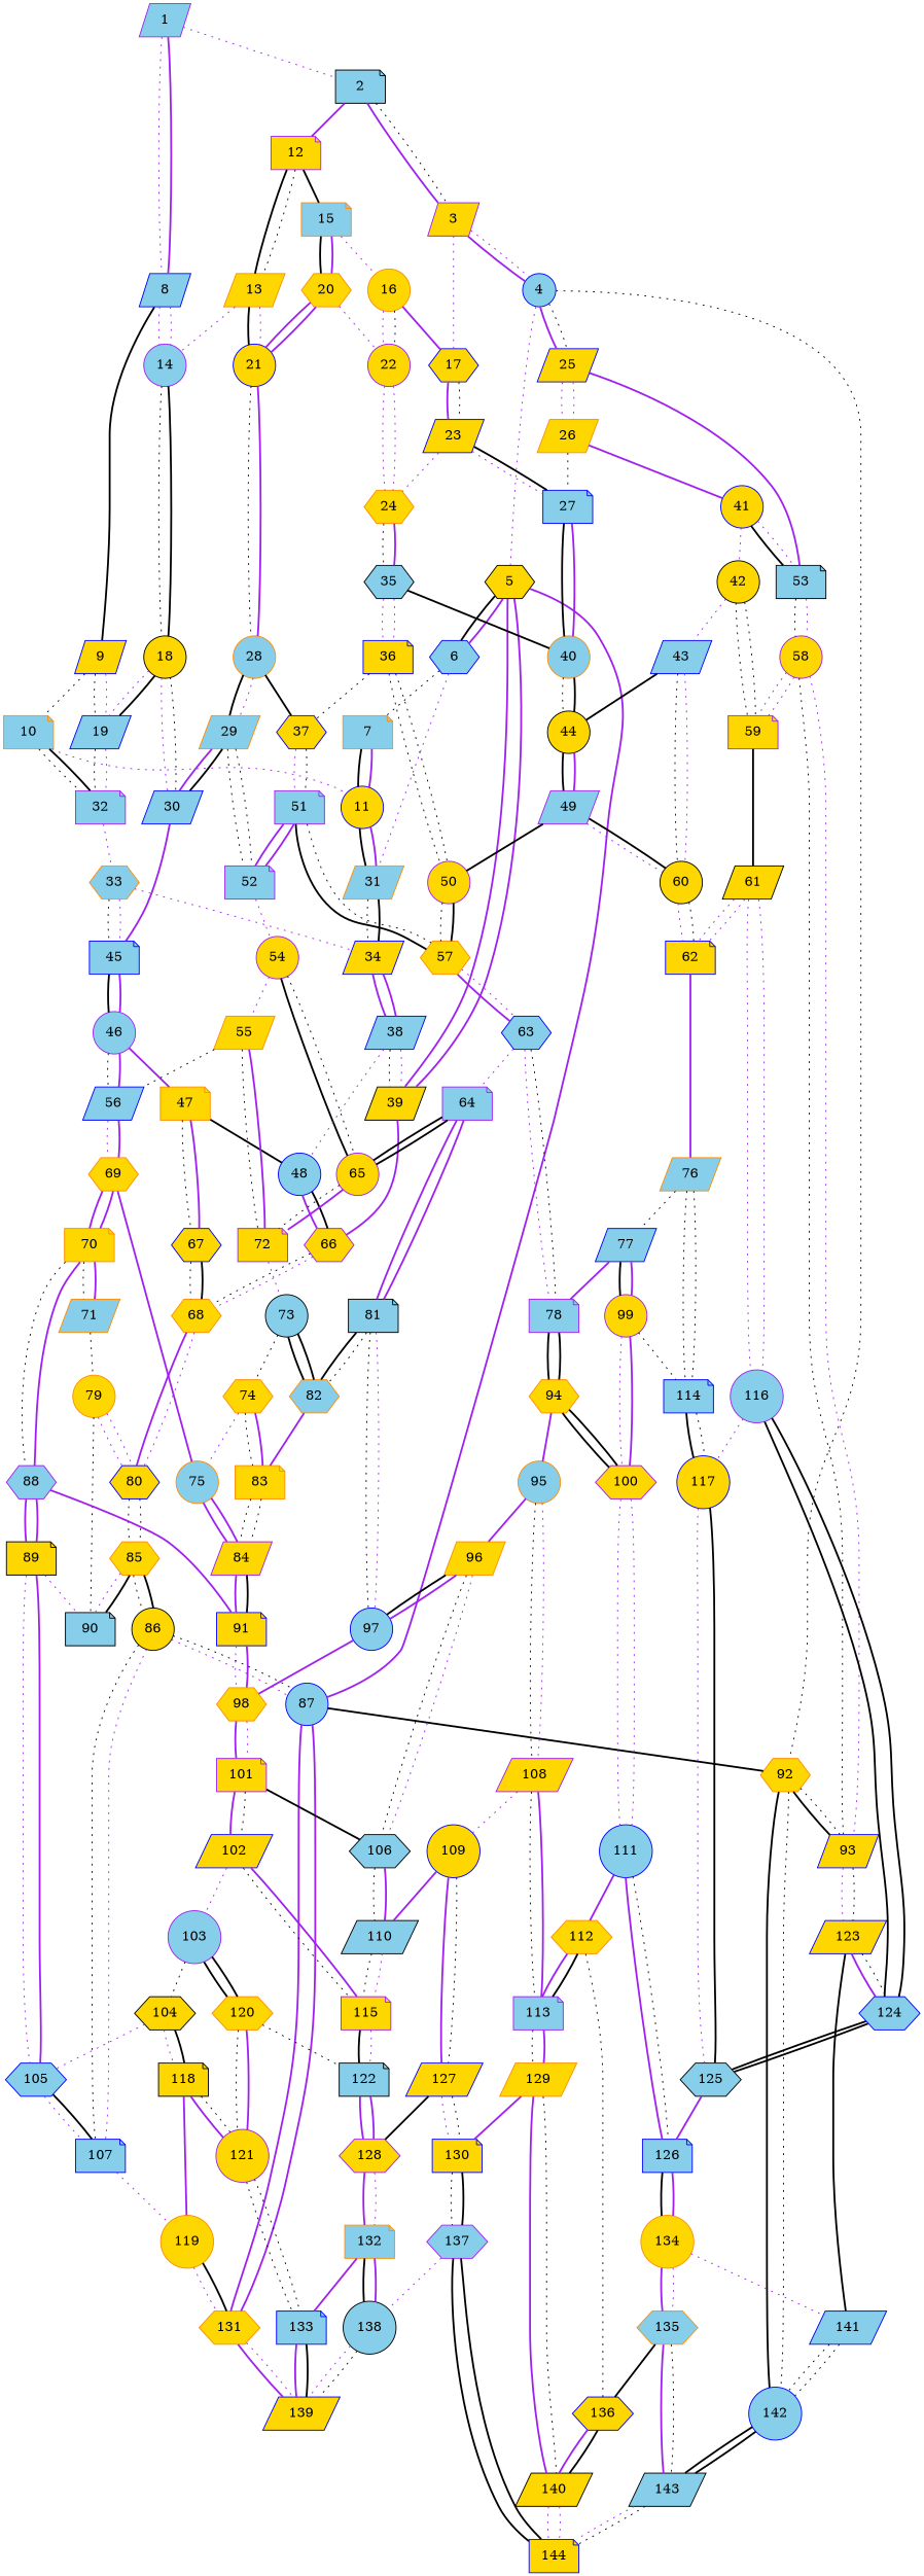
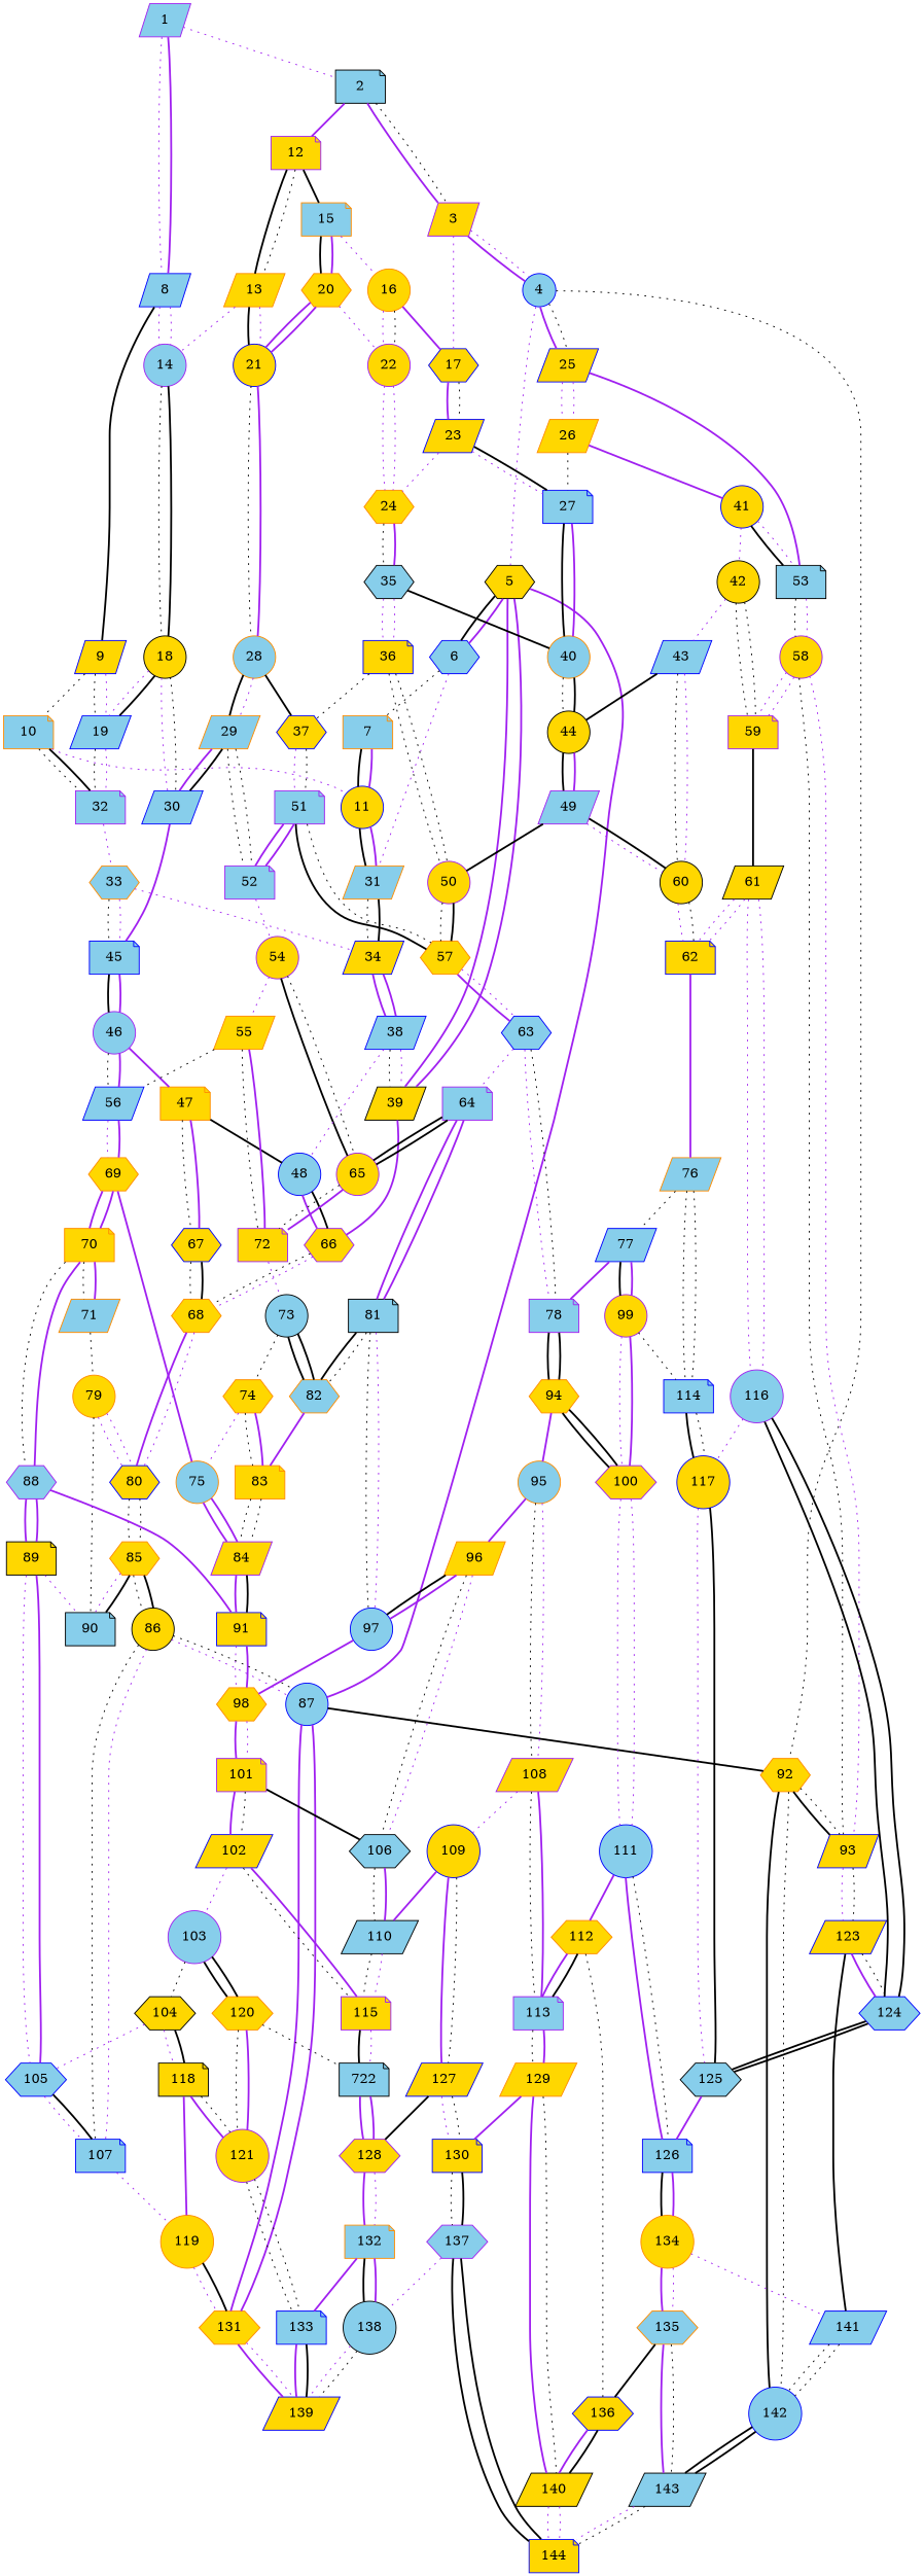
  graph {
    node [color=blue fillcolor=gold shape=circle style=filled]
    edge [color=purple style=dotted]
    1 [color=purple fillcolor=skyblue shape=parallelogram]
    2 [color=black fillcolor=skyblue shape=note]
    8 [fillcolor=skyblue shape=parallelogram]
    3 [color=purple shape=parallelogram]
    12 [color=purple shape=note]
    9 [shape=parallelogram]
    14 [color=purple fillcolor=skyblue]
    4 [fillcolor=skyblue]
    17 [shape=hexagon]
    13 [color=darkorange shape=parallelogram]
    15 [color=darkorange fillcolor=skyblue shape=note]
    5 [color=black shape=hexagon]
    25 [shape=parallelogram]
    92 [color=darkorange shape=hexagon]
    23 [shape=parallelogram]
    6 [fillcolor=skyblue shape=hexagon]
    39 [color=black shape=parallelogram]
    87 [fillcolor=skyblue]
    26 [color=darkorange shape=parallelogram]
    53 [color=black fillcolor=skyblue shape=note]
    93 [shape=parallelogram]
    142 [fillcolor=skyblue]
    7 [color=darkorange fillcolor=skyblue shape=note]
    31 [color=darkorange fillcolor=skyblue shape=parallelogram]
    66 [color=purple shape=hexagon]
    131 [color=darkorange shape=hexagon]
    11
    34 [shape=parallelogram]
    10 [color=darkorange fillcolor=skyblue shape=note]
    19 [fillcolor=skyblue shape=parallelogram]
    18 [color=black]
    32 [color=purple fillcolor=skyblue shape=note]
    33 [color=darkorange fillcolor=skyblue shape=hexagon]
    21
    16 [color=darkorange]
    20 [color=darkorange shape=hexagon]
    28 [color=darkorange fillcolor=skyblue]
    30 [fillcolor=skyblue shape=parallelogram]
    22 [color=purple]
    24 [color=darkorange shape=hexagon]
    27 [fillcolor=skyblue shape=note]
    45 [fillcolor=skyblue shape=note]
    29 [color=darkorange fillcolor=skyblue shape=parallelogram]
    37 [shape=hexagon]
    35 [color=black fillcolor=skyblue shape=hexagon]
    40 [color=darkorange fillcolor=skyblue]
    36 [shape=note]
    41
    58 [color=purple]
    42 [color=black]
    44 [color=black]
    52 [color=purple fillcolor=skyblue shape=note]
    51 [color=purple fillcolor=skyblue shape=note]
    54 [color=purple]
    46 [color=purple fillcolor=skyblue]
    38 [fillcolor=skyblue shape=parallelogram]
    48 [fillcolor=skyblue]
    50 [color=purple]
    57 [color=darkorange shape=hexagon]
    68 [color=darkorange shape=hexagon]
    49 [color=purple fillcolor=skyblue shape=parallelogram]
    43 [fillcolor=skyblue shape=parallelogram]
    59 [color=purple shape=note]
    60 [color=black]
    61 [color=black shape=parallelogram]
    62 [shape=note]
    47 [color=darkorange shape=note]
    56 [fillcolor=skyblue shape=parallelogram]
    67 [shape=hexagon]
    69 [color=darkorange shape=hexagon]
    63 [fillcolor=skyblue shape=hexagon]
    55 [color=darkorange shape=parallelogram]
    65 [color=purple]
    72 [color=purple shape=note]
    73 [color=black fillcolor=skyblue]
    70 [color=darkorange shape=note]
    75 [color=darkorange fillcolor=skyblue]
    64 [color=purple fillcolor=skyblue shape=note]
    78 [color=purple fillcolor=skyblue shape=note]
    123 [shape=parallelogram]
    116 [color=purple fillcolor=skyblue]
    76 [color=darkorange fillcolor=skyblue shape=parallelogram]
    117
    124 [fillcolor=skyblue shape=hexagon]
    77 [fillcolor=skyblue shape=parallelogram]
    114 [fillcolor=skyblue shape=note]
    81 [color=black fillcolor=skyblue shape=note]
    94 [color=darkorange shape=hexagon]
    82 [color=darkorange fillcolor=skyblue shape=hexagon]
    97 [fillcolor=skyblue]
    80 [shape=hexagon]
    71 [color=darkorange fillcolor=skyblue shape=parallelogram]
    79 [color=darkorange]
    85 [color=darkorange shape=hexagon]
    88 [color=purple fillcolor=skyblue shape=hexagon]
    84 [color=purple shape=parallelogram]
    91 [shape=note]
    89 [color=black shape=note]
    90 [color=black fillcolor=skyblue shape=note]
    74 [color=darkorange shape=hexagon]
    83 [color=darkorange shape=note]
    99 [color=purple]
    100 [color=purple shape=hexagon]
    95 [color=darkorange fillcolor=skyblue]
    86 [color=black]
    98 [color=darkorange shape=hexagon]
    107 [fillcolor=skyblue shape=note]
    119 [color=darkorange]
    139 [shape=parallelogram]
    105 [fillcolor=skyblue shape=hexagon]
    101 [color=purple shape=note]
    143 [color=black fillcolor=skyblue shape=parallelogram]
    141 [fillcolor=skyblue shape=parallelogram]
    96 [color=darkorange shape=parallelogram]
    108 [color=purple shape=parallelogram]
    111 [fillcolor=skyblue]
    106 [color=black fillcolor=skyblue shape=hexagon]
    109
    113 [color=purple fillcolor=skyblue shape=note]
    110 [color=black fillcolor=skyblue shape=parallelogram]
    102 [shape=parallelogram]
    112 [color=darkorange shape=hexagon]
    126 [fillcolor=skyblue shape=note]
    103 [color=purple fillcolor=skyblue]
    115 [color=purple shape=note]
    104 [color=black shape=hexagon]
    120 [color=darkorange shape=hexagon]
-   122 [color=black fillcolor=skyblue shape=note]
+   122 [color=black fillcolor=skyblue shape=note label=722]
    118 [color=black shape=note]
    121 [color=purple]
    127 [shape=parallelogram]
    129 [color=darkorange shape=parallelogram]
    128 [color=purple shape=hexagon]
    130 [shape=note]
    136 [shape=hexagon]
    134 [color=darkorange]
    140 [color=black shape=parallelogram]
    125 [color=black fillcolor=skyblue shape=hexagon]
    133 [fillcolor=skyblue shape=note]
    132 [color=darkorange fillcolor=skyblue shape=note]
    135 [color=darkorange fillcolor=skyblue shape=hexagon]
    137 [color=purple fillcolor=skyblue shape=hexagon]
    138 [color=black fillcolor=skyblue]
    144 [shape=note]
    1 -- 2
    1 -- 8
    1 -- 8 [style=bold]
    2 -- 3 [style=bold]
    2 -- 3 [color=black]
    2 -- 12 [style=bold]
    8 -- 9 [color=black style=bold]
    8 -- 14
    8 -- 14
    3 -- 4 [style=bold]
    3 -- 4
    3 -- 17
    12 -- 13 [color=black style=bold]
    12 -- 13 [color=black]
    12 -- 15 [color=black style=bold]
    9 -- 10 [color=black]
    9 -- 19 [color=black]
    9 -- 19
    14 -- 18 [color=black]
    14 -- 18 [color=black style=bold]
    4 -- 5
    4 -- 25 [style=bold]
    4 -- 25 [color=black]
    4 -- 92 [color=black]
    17 -- 23 [style=bold]
    17 -- 23 [color=black]
    13 -- 14
    13 -- 21 [color=black style=bold]
    13 -- 21
    15 -- 16
    15 -- 20 [color=black style=bold]
    15 -- 20 [style=bold]
    5 -- 6 [color=black style=bold]
    5 -- 6 [style=bold]
    5 -- 39 [style=bold]
    5 -- 39 [style=bold]
    5 -- 87 [style=bold]
    25 -- 26
    25 -- 26
    25 -- 53 [style=bold]
    92 -- 93 [color=black style=bold]
    92 -- 93 [color=black]
    92 -- 142 [color=black style=bold]
    92 -- 142 [color=black]
    23 -- 24
    23 -- 27
    23 -- 27 [color=black style=bold]
    6 -- 7 [color=black]
    6 -- 31
    39 -- 66 [style=bold]
    87 -- 92 [color=black style=bold]
    87 -- 131 [style=bold]
    87 -- 131 [style=bold]
    26 -- 27 [color=black]
    26 -- 41 [style=bold]
    53 -- 58 [color=black]
    53 -- 58
    93 -- 123
    93 -- 123 [color=black]
    142 -- 143 [color=black style=bold]
    142 -- 143 [color=black style=bold]
    7 -- 11 [color=black style=bold]
    7 -- 11 [style=bold]
    31 -- 34 [color=black]
    31 -- 34 [color=black style=bold]
    66 -- 68 [color=black]
    66 -- 68
    131 -- 139 [style=bold]
    131 -- 139
    11 -- 31 [color=black style=bold]
    11 -- 31 [style=bold]
    34 -- 38 [style=bold]
    34 -- 38 [style=bold]
    10 -- 11
    10 -- 32 [color=black]
    10 -- 32 [color=black style=bold]
    19 -- 32 [color=black]
    19 -- 32
    18 -- 19
    18 -- 19 [color=black style=bold]
    18 -- 30
    18 -- 30 [color=black]
    32 -- 33
    33 -- 34
    33 -- 45 [color=black]
    33 -- 45
    21 -- 28 [color=black]
    21 -- 28 [style=bold]
    16 -- 17 [style=bold]
    16 -- 22
    16 -- 22 [color=black]
    20 -- 21 [style=bold]
    20 -- 21 [style=bold]
    20 -- 22
    28 -- 29 [color=black style=bold]
    28 -- 29
    28 -- 37 [color=black style=bold]
    30 -- 45 [style=bold]
    22 -- 24
    22 -- 24
    24 -- 35 [color=black]
    24 -- 35 [style=bold]
    27 -- 40 [color=black style=bold]
    27 -- 40 [style=bold]
    45 -- 46 [color=black style=bold]
    45 -- 46 [style=bold]
    29 -- 30 [style=bold]
    29 -- 30 [color=black style=bold]
    29 -- 52 [color=black]
    29 -- 52 [color=black]
    37 -- 51
    37 -- 51 [color=black]
    35 -- 40 [color=black style=bold]
    35 -- 36
    35 -- 36
    40 -- 44 [color=black]
    40 -- 44 [color=black style=bold]
    36 -- 37 [color=black]
    36 -- 50 [color=black]
    36 -- 50 [color=black]
    41 -- 53 [color=black style=bold]
    41 -- 53
    41 -- 42
    58 -- 93 [color=black]
    58 -- 93
    58 -- 59
    58 -- 59
    42 -- 43
    42 -- 59 [color=black]
    42 -- 59 [color=black]
    44 -- 49 [color=black style=bold]
    44 -- 49 [style=bold]
    52 -- 54
    51 -- 52 [style=bold]
    51 -- 52 [style=bold]
    51 -- 57 [color=black style=bold]
    51 -- 57 [color=black]
    54 -- 55
    54 -- 65 [color=black style=bold]
    54 -- 65 [color=black]
    46 -- 47 [style=bold]
    46 -- 56 [color=black]
    46 -- 56 [style=bold]
    38 -- 39 [color=black]
    38 -- 39
    38 -- 48
    48 -- 66 [style=bold]
    48 -- 66 [color=black style=bold]
    50 -- 57 [color=black]
    50 -- 57 [color=black style=bold]
    57 -- 63 [style=bold]
    57 -- 63
    68 -- 80 [style=bold]
    68 -- 80
    49 -- 50 [color=black style=bold]
    49 -- 60
    49 -- 60 [color=black style=bold]
    43 -- 44 [color=black style=bold]
    43 -- 60 [color=black]
    43 -- 60
    59 -- 61 [color=black style=bold]
    60 -- 62
    60 -- 62 [color=black]
    61 -- 62
    61 -- 62
    61 -- 116
    61 -- 116
    62 -- 76 [style=bold]
    47 -- 48 [color=black style=bold]
    47 -- 67 [color=black]
    47 -- 67 [style=bold]
    56 -- 69
    56 -- 69 [style=bold]
    67 -- 68 [color=black]
    67 -- 68 [color=black style=bold]
    69 -- 70 [style=bold]
    69 -- 70 [style=bold]
    69 -- 75 [style=bold]
    63 -- 64
    63 -- 78
    63 -- 78 [color=black]
    55 -- 56 [color=black]
    55 -- 72 [color=black]
    55 -- 72 [style=bold]
    65 -- 72 [color=black]
    65 -- 72 [style=bold]
    72 -- 73
    73 -- 82 [color=black style=bold]
    73 -- 82 [color=black style=bold]
    73 -- 74 [color=black]
    70 -- 71 [color=black]
    70 -- 71 [style=bold]
    70 -- 88 [color=black]
    70 -- 88 [style=bold]
    75 -- 84 [style=bold]
    75 -- 84 [style=bold]
    64 -- 65 [color=black style=bold]
    64 -- 65 [color=black style=bold]
    64 -- 81 [style=bold]
    64 -- 81 [style=bold]
    78 -- 94 [color=black style=bold]
    78 -- 94 [color=black style=bold]
    123 -- 124 [style=bold]
    123 -- 124 [color=black]
    123 -- 141 [color=black style=bold]
    116 -- 117
    116 -- 124 [color=black style=bold]
    116 -- 124 [color=black style=bold]
    76 -- 77 [color=black]
    76 -- 114 [color=black]
    76 -- 114 [color=black]
    117 -- 125
    117 -- 125 [color=black style=bold]
    124 -- 125 [color=black style=bold]
    124 -- 125 [color=black style=bold]
    77 -- 78 [style=bold]
    77 -- 99 [color=black style=bold]
    77 -- 99 [style=bold]
    114 -- 117 [color=black style=bold]
    114 -- 117 [color=black]
    81 -- 82 [color=black style=bold]
    81 -- 82 [color=black]
    81 -- 97 [color=black]
    81 -- 97
    94 -- 100 [color=black style=bold]
    94 -- 100 [color=black style=bold]
    94 -- 95 [style=bold]
    82 -- 83 [style=bold]
    97 -- 98 [style=bold]
    80 -- 85 [color=black]
    80 -- 85 [color=black]
    71 -- 79 [color=black]
    79 -- 80
    79 -- 80
    79 -- 90 [color=black]
    85 -- 90
    85 -- 90 [color=black style=bold]
    85 -- 86 [color=black]
    85 -- 86 [color=black style=bold]
    88 -- 91 [style=bold]
    88 -- 89 [style=bold]
    88 -- 89 [style=bold]
    84 -- 91 [style=bold]
    84 -- 91 [color=black style=bold]
    91 -- 98
    91 -- 98 [style=bold]
    89 -- 90
    89 -- 105
    89 -- 105 [style=bold]
    74 -- 75
    74 -- 83 [color=black]
    74 -- 83 [style=bold]
    83 -- 84 [color=black]
    83 -- 84 [color=black]
    99 -- 114 [color=black]
    99 -- 100
    99 -- 100 [style=bold]
    100 -- 111
    100 -- 111
    95 -- 96 [style=bold]
    95 -- 108 [color=black]
    95 -- 108
    86 -- 87
    86 -- 87 [color=black]
    86 -- 107 [color=black]
    86 -- 107
    98 -- 101 [style=bold]
    98 -- 101
    107 -- 119
    119 -- 131
    119 -- 131 [color=black style=bold]
    105 -- 107
    105 -- 107 [color=black style=bold]
    101 -- 106 [color=black style=bold]
    101 -- 102 [style=bold]
    101 -- 102 [color=black]
    143 -- 144
    143 -- 144 [color=black]
    141 -- 142 [color=black]
    141 -- 142 [color=black]
    96 -- 97 [color=black style=bold]
    96 -- 97 [style=bold]
    96 -- 106 [color=black]
    96 -- 106
    108 -- 109
    108 -- 113 [color=black]
    108 -- 113 [style=bold]
    111 -- 112 [style=bold]
    111 -- 126 [style=bold]
    111 -- 126 [color=black]
    106 -- 110 [color=black]
    106 -- 110 [style=bold]
    109 -- 110 [style=bold]
    109 -- 127 [style=bold]
    109 -- 127 [color=black]
    113 -- 129 [color=black]
    113 -- 129 [style=bold]
    110 -- 115 [color=black]
    110 -- 115
    102 -- 103
    102 -- 115 [color=black]
    102 -- 115 [style=bold]
    112 -- 113 [style=bold]
    112 -- 113 [color=black style=bold]
    112 -- 136 [color=black]
    126 -- 134 [color=black style=bold]
    126 -- 134 [style=bold]
    103 -- 104 [color=black]
    103 -- 120 [color=black style=bold]
    103 -- 120 [color=black style=bold]
    115 -- 122 [color=black style=bold]
    115 -- 122
    104 -- 105
    104 -- 118
    104 -- 118 [color=black style=bold]
    120 -- 122 [color=black]
    120 -- 121 [color=black]
    120 -- 121 [style=bold]
    122 -- 128 [style=bold]
    122 -- 128 [style=bold]
    118 -- 119 [style=bold]
    118 -- 121 [style=bold]
    118 -- 121 [color=black]
    121 -- 133 [color=black]
    121 -- 133 [color=black]
    127 -- 128 [color=black style=bold]
    127 -- 130
    127 -- 130 [color=black]
    129 -- 130 [style=bold]
    129 -- 140 [style=bold]
    129 -- 140 [color=black]
    128 -- 132 [style=bold]
    128 -- 132
    130 -- 137 [color=black]
    130 -- 137 [color=black style=bold]
    136 -- 140 [style=bold]
    136 -- 140 [color=black style=bold]
    134 -- 141
    134 -- 135 [style=bold]
    134 -- 135
    140 -- 144
    140 -- 144
    125 -- 126 [style=bold]
    133 -- 139 [style=bold]
    133 -- 139 [color=black style=bold]
    132 -- 133 [style=bold]
    132 -- 138 [color=black style=bold]
    132 -- 138 [style=bold]
    135 -- 143 [style=bold]
    135 -- 143 [color=black]
    135 -- 136 [color=black style=bold]
    137 -- 138
    137 -- 144 [color=black style=bold]
    137 -- 144 [color=black style=bold]
    138 -- 139
    138 -- 139 [color=black]
  }
